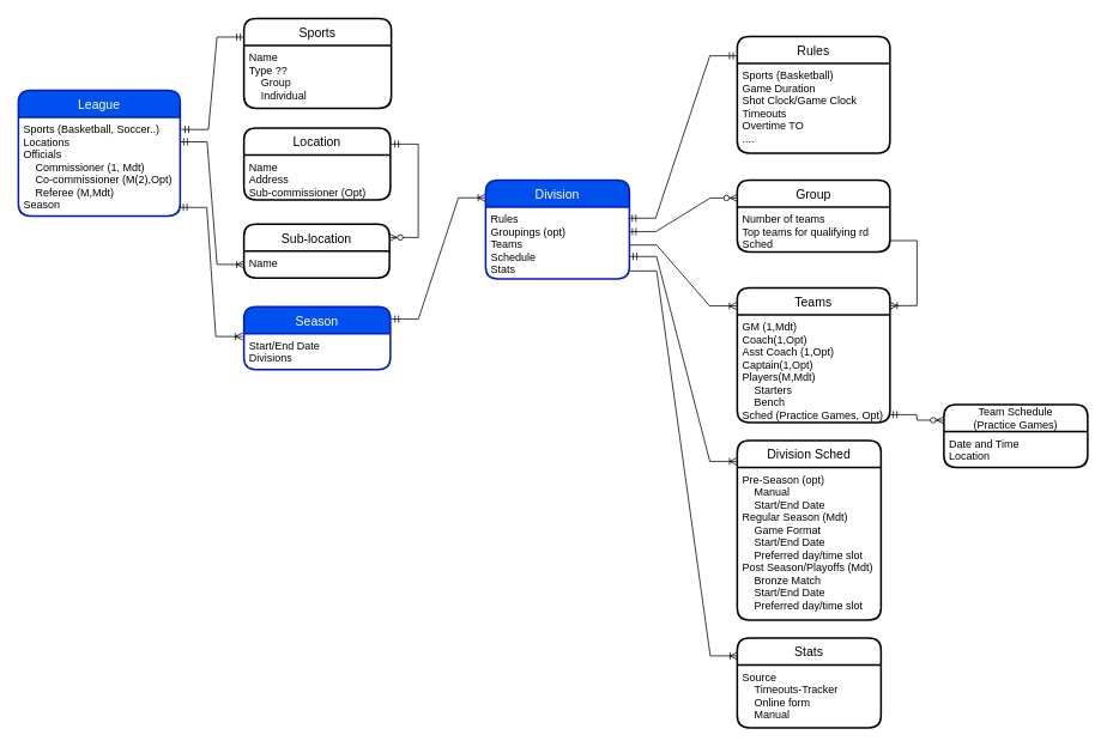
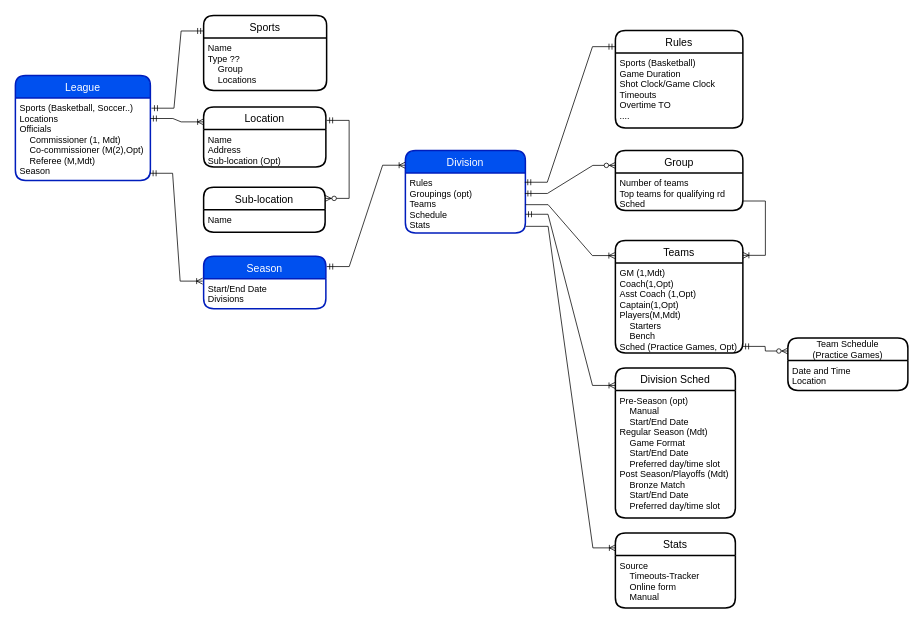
  <mxCell id="0" />
  <mxCell id="1" parent="0" />
  <mxCell id="2" value="League" style="swimlane;childLayout=stackLayout;horizontal=1;startSize=30;horizontalStack=0;rounded=1;fontSize=14;fontStyle=0;strokeWidth=2;resizeParent=0;resizeLast=1;shadow=0;dashed=0;align=center;fillColor=#0050ef;fontColor=#ffffff;strokeColor=#001DBC;" parent="1" vertex="1"><mxGeometry x="20" y="100" width="180" height="140" as="geometry" /></mxCell>
  <mxCell id="3" value="Sports (Basketball, Soccer..)&#10;Locations&#10;Officials&#10;    Commissioner (1, Mdt)&#10;    Co-commissioner (M(2),Opt)&#10;    Referee (M,Mdt)&#10;Season" style="align=left;strokeColor=none;fillColor=none;spacingLeft=4;fontSize=12;verticalAlign=top;resizable=0;rotatable=0;part=1;" parent="2" vertex="1"><mxGeometry y="30" width="180" height="110" as="geometry" /></mxCell>
  <mxCell id="4" value="Season" style="swimlane;childLayout=stackLayout;horizontal=1;startSize=30;horizontalStack=0;rounded=1;fontSize=14;fontStyle=0;strokeWidth=2;resizeParent=0;resizeLast=1;shadow=0;dashed=0;align=center;fillColor=#0050ef;fontColor=#ffffff;strokeColor=#001DBC;" parent="1" vertex="1"><mxGeometry x="271" y="341" width="163" height="70" as="geometry" /></mxCell>
  <mxCell id="5" value="Start/End Date&#10;Divisions" style="align=left;strokeColor=none;fillColor=none;spacingLeft=4;fontSize=12;verticalAlign=top;resizable=0;rotatable=0;part=1;" parent="4" vertex="1"><mxGeometry y="30" width="163" height="40" as="geometry" /></mxCell>
  <mxCell id="6" value="Division" style="swimlane;childLayout=stackLayout;horizontal=1;startSize=30;horizontalStack=0;rounded=1;fontSize=14;fontStyle=0;strokeWidth=2;resizeParent=0;resizeLast=1;shadow=0;dashed=0;align=center;fillColor=#0050ef;fontColor=#ffffff;strokeColor=#001DBC;" parent="1" vertex="1"><mxGeometry x="540" y="200" width="160" height="110" as="geometry" /></mxCell>
  <mxCell id="7" value="Rules&#10;Groupings (opt)&#10;Teams&#10;Schedule&#10;Stats" style="align=left;strokeColor=none;fillColor=none;spacingLeft=4;fontSize=12;verticalAlign=top;resizable=0;rotatable=0;part=1;" parent="6" vertex="1"><mxGeometry y="30" width="160" height="80" as="geometry" /></mxCell>
  <mxCell id="8" value="Teams" style="swimlane;childLayout=stackLayout;horizontal=1;startSize=30;horizontalStack=0;rounded=1;fontSize=14;fontStyle=0;strokeWidth=2;resizeParent=0;resizeLast=1;shadow=0;dashed=0;align=center;" parent="1" vertex="1"><mxGeometry x="820" y="320" width="170" height="150" as="geometry" /></mxCell>
  <mxCell id="9" value="GM (1,Mdt)&#10;Coach(1,Opt)&#10;Asst Coach (1,Opt)&#10;Captain(1,Opt)&#10;Players(M,Mdt)&#10;    Starters&#10;    Bench&#10;Sched (Practice Games, Opt)&#10;" style="align=left;strokeColor=none;fillColor=none;spacingLeft=4;fontSize=12;verticalAlign=top;resizable=0;rotatable=0;part=1;" parent="8" vertex="1"><mxGeometry y="30" width="170" height="120" as="geometry" /></mxCell>
  <mxCell id="10" value="" style="edgeStyle=entityRelationEdgeStyle;fontSize=12;html=1;endArrow=ERoneToMany;startArrow=ERmandOne;rounded=0;entryX=-0.008;entryY=0.083;entryDx=0;entryDy=0;entryPerimeter=0;exitX=0.998;exitY=0.914;exitDx=0;exitDy=0;exitPerimeter=0;" parent="1" source="3" target="5" edge="1"><mxGeometry width="100" height="100" relative="1" as="geometry"><mxPoint x="280" y="260" as="sourcePoint" /><mxPoint x="510" y="200" as="targetPoint" /></mxGeometry></mxCell>
  <mxCell id="11" value="" style="edgeStyle=entityRelationEdgeStyle;fontSize=12;html=1;endArrow=ERoneToMany;startArrow=ERmandOne;rounded=0;exitX=1.007;exitY=0.199;exitDx=0;exitDy=0;exitPerimeter=0;entryX=-0.002;entryY=0.18;entryDx=0;entryDy=0;entryPerimeter=0;" parent="1" source="4" target="6" edge="1"><mxGeometry width="100" height="100" relative="1" as="geometry"><mxPoint x="520" y="230" as="sourcePoint" /><mxPoint x="552" y="230" as="targetPoint" /></mxGeometry></mxCell>
  <mxCell id="12" value="Group" style="swimlane;childLayout=stackLayout;horizontal=1;startSize=30;horizontalStack=0;rounded=1;fontSize=14;fontStyle=0;strokeWidth=2;resizeParent=0;resizeLast=1;shadow=0;dashed=0;align=center;" parent="1" vertex="1"><mxGeometry x="820" y="200" width="170" height="80" as="geometry" /></mxCell>
  <mxCell id="13" value="Number of teams&#10;Top teams for qualifying rd&#10;Sched" style="align=left;strokeColor=none;fillColor=none;spacingLeft=4;fontSize=12;verticalAlign=top;resizable=0;rotatable=0;part=1;" parent="12" vertex="1"><mxGeometry y="30" width="170" height="50" as="geometry" /></mxCell>
  <mxCell id="14" value="" style="edgeStyle=entityRelationEdgeStyle;fontSize=12;html=1;endArrow=ERzeroToMany;startArrow=ERmandOne;rounded=0;entryX=0;entryY=0.25;entryDx=0;entryDy=0;exitX=0.996;exitY=0.343;exitDx=0;exitDy=0;exitPerimeter=0;" parent="1" source="7" target="12" edge="1"><mxGeometry width="100" height="100" relative="1" as="geometry"><mxPoint x="840" y="320" as="sourcePoint" /><mxPoint x="920" y="220" as="targetPoint" /></mxGeometry></mxCell>
  <mxCell id="15" value="Division Sched" style="swimlane;childLayout=stackLayout;horizontal=1;startSize=30;horizontalStack=0;rounded=1;fontSize=14;fontStyle=0;strokeWidth=2;resizeParent=0;resizeLast=1;shadow=0;dashed=0;align=center;" parent="1" vertex="1"><mxGeometry x="820" y="490" width="160" height="200" as="geometry" /></mxCell>
  <mxCell id="16" value="Pre-Season (opt)&#10;    Manual&#10;    Start/End Date&#10;Regular Season (Mdt)&#10;    Game Format&#10;    Start/End Date&#10;    Preferred day/time slot&#10;Post Season/Playoffs (Mdt)&#10;    Bronze Match&#10;    Start/End Date&#10;    Preferred day/time slot" style="align=left;strokeColor=none;fillColor=none;spacingLeft=4;fontSize=12;verticalAlign=top;resizable=0;rotatable=0;part=1;fontStyle=0" parent="15" vertex="1"><mxGeometry y="30" width="160" height="170" as="geometry" /></mxCell>
  <mxCell id="17" value="" style="edgeStyle=entityRelationEdgeStyle;fontSize=12;html=1;endArrow=ERoneToMany;rounded=0;exitX=1.002;exitY=0.53;exitDx=0;exitDy=0;entryX=-0.004;entryY=0.135;entryDx=0;entryDy=0;entryPerimeter=0;exitPerimeter=0;" parent="1" source="7" target="8" edge="1"><mxGeometry width="100" height="100" relative="1" as="geometry"><mxPoint x="490" y="350" as="sourcePoint" /><mxPoint x="810" y="332" as="targetPoint" /></mxGeometry></mxCell>
  <mxCell id="18" value="" style="edgeStyle=entityRelationEdgeStyle;fontSize=12;html=1;endArrow=ERoneToMany;rounded=0;entryX=1;entryY=0.133;entryDx=0;entryDy=0;entryPerimeter=0;exitX=1;exitY=0.75;exitDx=0;exitDy=0;" parent="1" source="13" target="8" edge="1"><mxGeometry width="100" height="100" relative="1" as="geometry"><mxPoint x="980" y="230" as="sourcePoint" /><mxPoint x="900" y="525" as="targetPoint" /></mxGeometry></mxCell>
  <mxCell id="19" value="Location" style="swimlane;childLayout=stackLayout;horizontal=1;startSize=30;horizontalStack=0;rounded=1;fontSize=14;fontStyle=0;strokeWidth=2;resizeParent=0;resizeLast=1;shadow=0;dashed=0;align=center;" parent="1" vertex="1"><mxGeometry x="271" y="142" width="163" height="80" as="geometry" /></mxCell>
- <mxCell id="20" value="Name&#10;Address&#10;Sub-commissioner (Opt)&#10;" style="align=left;strokeColor=none;fillColor=none;spacingLeft=4;fontSize=12;verticalAlign=top;resizable=0;rotatable=0;part=1;" parent="19" vertex="1"><mxGeometry y="30" width="163" height="50" as="geometry" /></mxCell>
+ <mxCell id="20" value="Name&#10;Address&#10;Sub-location (Opt)&#10;" style="align=left;strokeColor=none;fillColor=none;spacingLeft=4;fontSize=12;verticalAlign=top;resizable=0;rotatable=0;part=1;" parent="19" vertex="1"><mxGeometry y="30" width="163" height="50" as="geometry" /></mxCell>
  <mxCell id="21" value="Sub-location" style="swimlane;childLayout=stackLayout;horizontal=1;startSize=30;horizontalStack=0;rounded=1;fontSize=14;fontStyle=0;strokeWidth=2;resizeParent=0;resizeLast=1;shadow=0;dashed=0;align=center;" parent="1" vertex="1"><mxGeometry x="271" y="249" width="162" height="60" as="geometry" /></mxCell>
  <mxCell id="22" value="Name&#10;" style="align=left;strokeColor=none;fillColor=none;spacingLeft=4;fontSize=12;verticalAlign=top;resizable=0;rotatable=0;part=1;" parent="21" vertex="1"><mxGeometry y="30" width="162" height="30" as="geometry" /></mxCell>
  <mxCell id="23" value="" style="edgeStyle=entityRelationEdgeStyle;fontSize=12;html=1;endArrow=ERzeroToMany;startArrow=ERmandOne;rounded=0;entryX=1;entryY=0.25;entryDx=0;entryDy=0;" parent="1" target="21" edge="1"><mxGeometry width="100" height="100" relative="1" as="geometry"><mxPoint x="435" y="160" as="sourcePoint" /><mxPoint x="390" y="310" as="targetPoint" /></mxGeometry></mxCell>
- <mxCell id="24" value="" style="edgeStyle=entityRelationEdgeStyle;fontSize=12;html=1;endArrow=ERoneToMany;startArrow=ERmandOne;rounded=0;exitX=1;exitY=0.25;exitDx=0;exitDy=0;" parent="1" source="3" target="22" edge="1"><mxGeometry width="100" height="100" relative="1" as="geometry"><mxPoint x="120" y="190" as="sourcePoint" /><mxPoint x="270" y="171" as="targetPoint" /></mxGeometry></mxCell>
+ <mxCell id="24" value="" style="edgeStyle=entityRelationEdgeStyle;fontSize=12;html=1;endArrow=ERoneToMany;startArrow=ERmandOne;rounded=0;exitX=1;exitY=0.25;exitDx=0;exitDy=0;entryX=0;entryY=0.25;entryDx=0;entryDy=0;" parent="1" source="3" target="19" edge="1"><mxGeometry width="100" height="100" relative="1" as="geometry"><mxPoint x="120" y="190" as="sourcePoint" /><mxPoint x="270" y="171" as="targetPoint" /></mxGeometry></mxCell>
  <mxCell id="25" value="Team Schedule &#10;(Practice Games)" style="swimlane;childLayout=stackLayout;horizontal=1;startSize=30;horizontalStack=0;rounded=1;fontSize=12;fontStyle=0;strokeWidth=2;resizeParent=0;resizeLast=1;shadow=0;dashed=0;align=center;" parent="1" vertex="1"><mxGeometry x="1050" y="450" width="160" height="70" as="geometry" /></mxCell>
  <mxCell id="26" value="Date and Time&#10;Location" style="align=left;strokeColor=none;fillColor=none;spacingLeft=4;fontSize=12;verticalAlign=top;resizable=0;rotatable=0;part=1;" parent="25" vertex="1"><mxGeometry y="30" width="160" height="40" as="geometry" /></mxCell>
  <mxCell id="27" value="" style="edgeStyle=entityRelationEdgeStyle;fontSize=12;html=1;endArrow=ERzeroToMany;startArrow=ERmandOne;rounded=0;entryX=0;entryY=0.25;entryDx=0;entryDy=0;exitX=0.998;exitY=0.928;exitDx=0;exitDy=0;exitPerimeter=0;" parent="1" source="9" target="25" edge="1"><mxGeometry width="100" height="100" relative="1" as="geometry"><mxPoint x="970" y="440" as="sourcePoint" /><mxPoint x="1070" y="340" as="targetPoint" /></mxGeometry></mxCell>
  <mxCell id="28" value="Stats" style="swimlane;childLayout=stackLayout;horizontal=1;startSize=30;horizontalStack=0;rounded=1;fontSize=14;fontStyle=0;strokeWidth=2;resizeParent=0;resizeLast=1;shadow=0;dashed=0;align=center;" parent="1" vertex="1"><mxGeometry x="820" y="710" width="160" height="100" as="geometry" /></mxCell>
  <mxCell id="29" value="Source&#10;    Timeouts-Tracker&#10;    Online form&#10;    Manual" style="align=left;strokeColor=none;fillColor=none;spacingLeft=4;fontSize=12;verticalAlign=top;resizable=0;rotatable=0;part=1;" parent="28" vertex="1"><mxGeometry y="30" width="160" height="70" as="geometry" /></mxCell>
  <mxCell id="30" value="" style="edgeStyle=entityRelationEdgeStyle;fontSize=12;html=1;endArrow=ERoneToMany;rounded=0;entryX=0;entryY=0.2;entryDx=0;entryDy=0;entryPerimeter=0;exitX=1.002;exitY=0.891;exitDx=0;exitDy=0;exitPerimeter=0;" parent="1" source="7" target="28" edge="1"><mxGeometry width="100" height="100" relative="1" as="geometry"><mxPoint x="730" y="330" as="sourcePoint" /><mxPoint x="710" y="480" as="targetPoint" /></mxGeometry></mxCell>
  <mxCell id="31" value="" style="edgeStyle=entityRelationEdgeStyle;fontSize=12;html=1;endArrow=ERoneToMany;startArrow=ERmandOne;rounded=0;entryX=-0.003;entryY=0.117;entryDx=0;entryDy=0;entryPerimeter=0;exitX=1.001;exitY=0.69;exitDx=0;exitDy=0;exitPerimeter=0;" parent="1" source="7" target="15" edge="1"><mxGeometry width="100" height="100" relative="1" as="geometry"><mxPoint x="730" y="300" as="sourcePoint" /><mxPoint x="690" y="460" as="targetPoint" /></mxGeometry></mxCell>
  <mxCell id="32" value="Rules" style="swimlane;childLayout=stackLayout;horizontal=1;startSize=30;horizontalStack=0;rounded=1;fontSize=14;fontStyle=0;strokeWidth=2;resizeParent=0;resizeLast=1;shadow=0;dashed=0;align=center;" parent="1" vertex="1"><mxGeometry x="820" y="40" width="170" height="130" as="geometry" /></mxCell>
  <mxCell id="33" value="Sports (Basketball)&#10;Game Duration&#10;Shot Clock/Game Clock&#10;Timeouts&#10;Overtime TO&#10;...." style="align=left;strokeColor=none;fillColor=none;spacingLeft=4;fontSize=12;verticalAlign=top;resizable=0;rotatable=0;part=1;" parent="32" vertex="1"><mxGeometry y="30" width="170" height="100" as="geometry" /></mxCell>
  <mxCell id="34" value="" style="edgeStyle=entityRelationEdgeStyle;fontSize=12;html=1;endArrow=ERmandOne;startArrow=ERmandOne;rounded=0;entryX=-0.003;entryY=0.167;entryDx=0;entryDy=0;entryPerimeter=0;exitX=0.995;exitY=0.156;exitDx=0;exitDy=0;exitPerimeter=0;" parent="1" source="7" target="32" edge="1"><mxGeometry width="100" height="100" relative="1" as="geometry"><mxPoint x="730" y="240" as="sourcePoint" /><mxPoint x="830" y="140" as="targetPoint" /></mxGeometry></mxCell>
  <mxCell id="35" value="Sports" style="swimlane;childLayout=stackLayout;horizontal=1;startSize=30;horizontalStack=0;rounded=1;fontSize=14;fontStyle=0;strokeWidth=2;resizeParent=0;resizeLast=1;shadow=0;dashed=0;align=center;" parent="1" vertex="1"><mxGeometry x="271" y="20" width="164" height="100" as="geometry" /></mxCell>
- <mxCell id="36" value="Name&#10;Type ??&#10;    Group&#10;    Individual" style="align=left;strokeColor=none;fillColor=none;spacingLeft=4;fontSize=12;verticalAlign=top;resizable=0;rotatable=0;part=1;" parent="35" vertex="1"><mxGeometry y="30" width="164" height="70" as="geometry" /></mxCell>
+ <mxCell id="36" value="Name&#10;Type ??&#10;    Group&#10;    Locations" style="align=left;strokeColor=none;fillColor=none;spacingLeft=4;fontSize=12;verticalAlign=top;resizable=0;rotatable=0;part=1;" parent="35" vertex="1"><mxGeometry y="30" width="164" height="70" as="geometry" /></mxCell>
  <mxCell id="37" value="" style="edgeStyle=entityRelationEdgeStyle;fontSize=12;html=1;endArrow=ERmandOne;startArrow=ERmandOne;rounded=0;entryX=1.008;entryY=0.125;entryDx=0;entryDy=0;entryPerimeter=0;exitX=0;exitY=0.208;exitDx=0;exitDy=0;exitPerimeter=0;" parent="1" source="35" target="3" edge="1"><mxGeometry width="100" height="100" relative="1" as="geometry"><mxPoint x="60" y="540" as="sourcePoint" /><mxPoint x="120" y="174" as="targetPoint" /></mxGeometry></mxCell>
